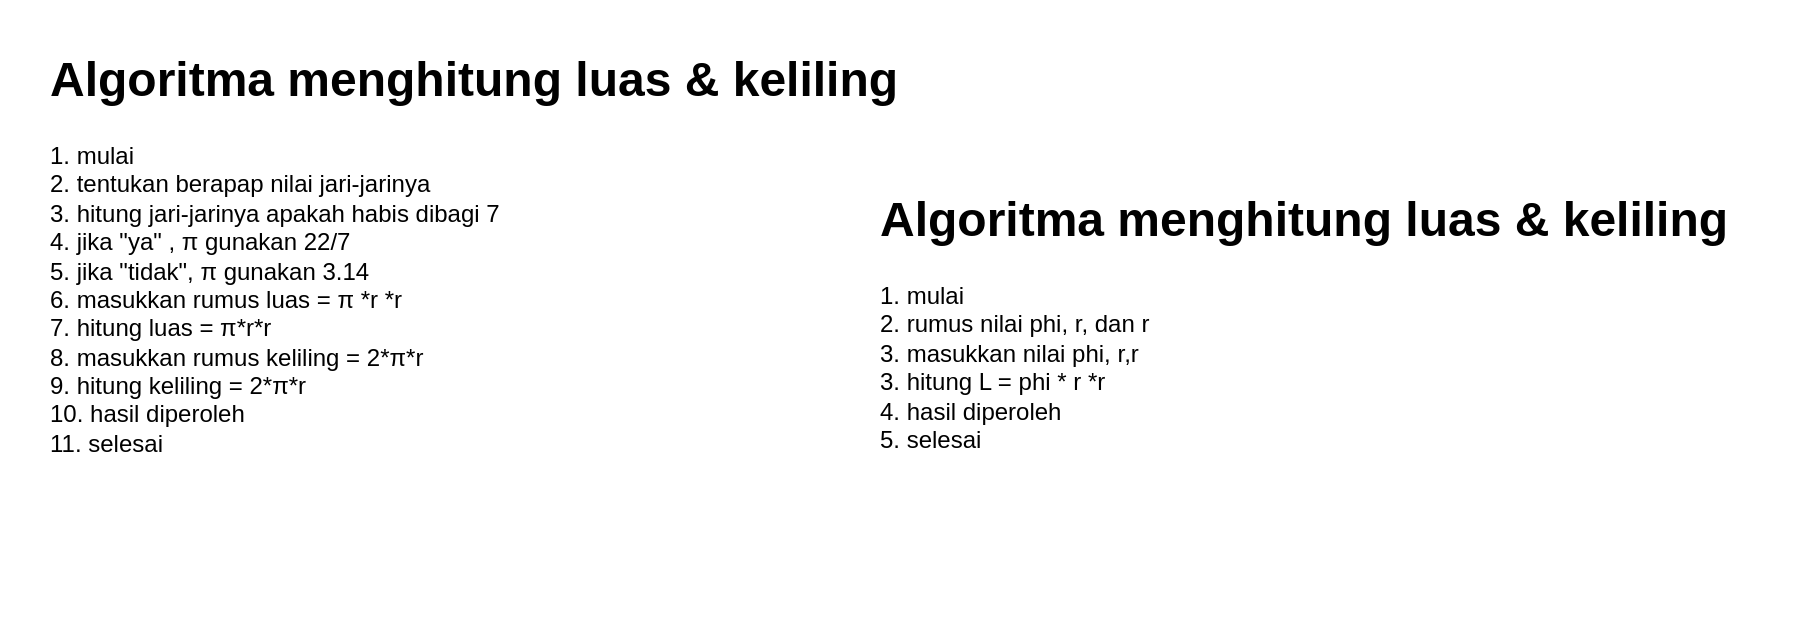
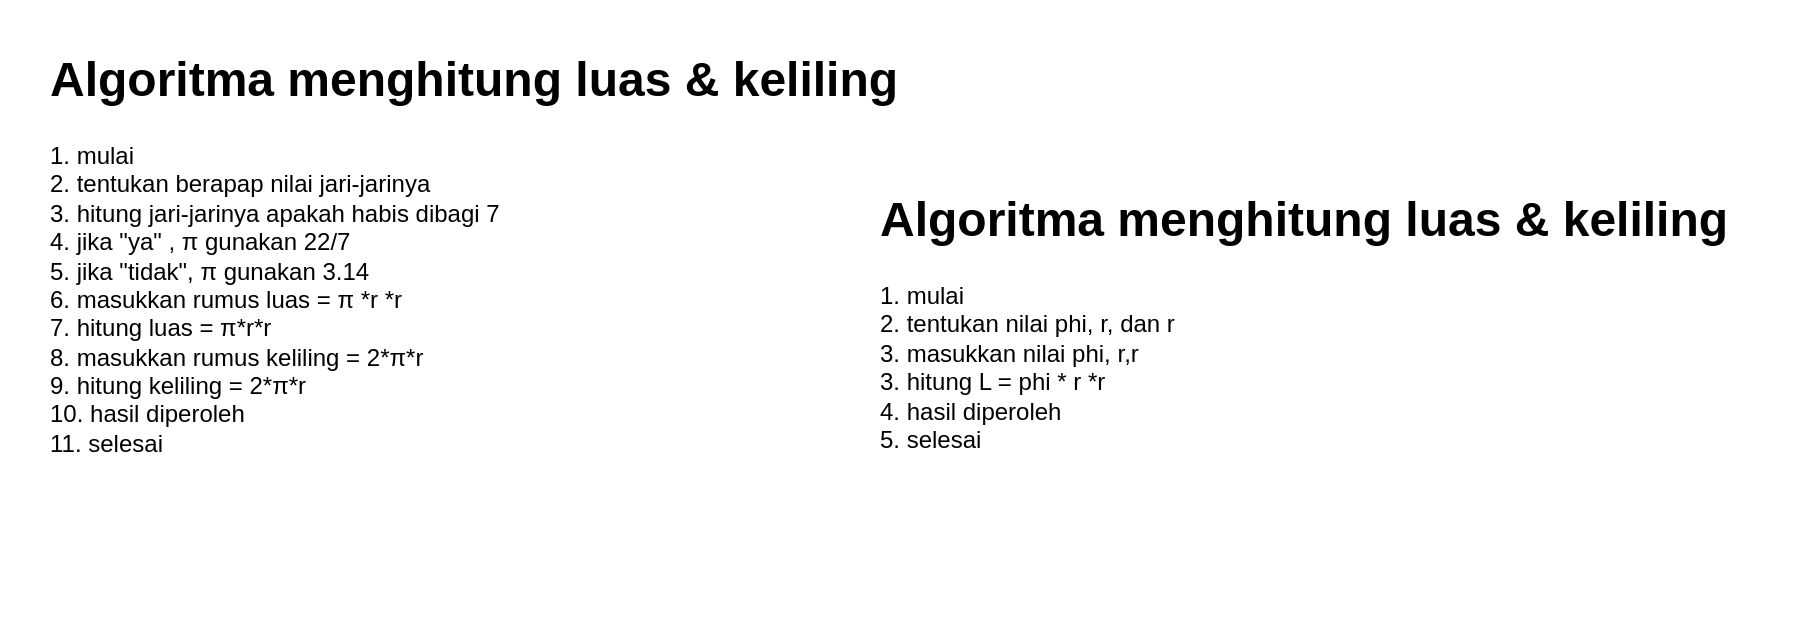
  <mxCell id="0" />
  <mxCell id="1" parent="0" />
  <mxCell id="2" value="&lt;h1&gt;Algoritma menghitung luas &amp;amp; keliling&lt;/h1&gt;&lt;p&gt;1. mulai&lt;br&gt;2. tentukan berapap nilai jari-jarinya&lt;br&gt;3. hitung jari-jarinya apakah habis dibagi 7&lt;br&gt;4. jika &quot;ya&quot; , π gunakan 22/7&lt;br&gt;5. jika &quot;tidak&quot;, π gunakan 3.14&lt;br&gt;6. masukkan rumus luas = π&amp;nbsp;*r *r&lt;br&gt;7. hitung luas =&amp;nbsp;π*r*r&lt;br&gt;8. masukkan rumus keliling = 2*π*r&lt;br&gt;9. hitung keliling = 2*π*r&lt;br style=&quot;border-color: var(--border-color);&quot;&gt;10. hasil diperoleh&lt;br&gt;11. selesai&lt;/p&gt;" style="text;html=1;strokeColor=none;fillColor=none;spacing=5;spacingTop=-20;whiteSpace=wrap;overflow=hidden;rounded=0;align=left;" parent="1" vertex="1"><mxGeometry x="20" y="20" width="440" height="270" as="geometry" /></mxCell>
- <mxCell id="3" value="&lt;h1&gt;Algoritma menghitung luas &amp;amp; keliling&lt;/h1&gt;&lt;p&gt;1. mulai&lt;br&gt;2. rumus nilai phi, r, dan r&lt;br&gt;3. masukkan nilai phi, r,r&lt;br&gt;3. hitung L = phi * r *r&lt;br&gt;4. hasil diperoleh&lt;br&gt;5. selesai&lt;/p&gt;" style="text;html=1;strokeColor=none;fillColor=none;spacing=5;spacingTop=-20;whiteSpace=wrap;overflow=hidden;rounded=0;align=left;" vertex="1" parent="1"><mxGeometry x="435" y="90" width="440" height="170" as="geometry" /></mxCell>
+ <mxCell id="3" value="&lt;h1&gt;Algoritma menghitung luas &amp;amp; keliling&lt;/h1&gt;&lt;p&gt;1. mulai&lt;br&gt;2. tentukan nilai phi, r, dan r&lt;br&gt;3. masukkan nilai phi, r,r&lt;br&gt;3. hitung L = phi * r *r&lt;br&gt;4. hasil diperoleh&lt;br&gt;5. selesai&lt;/p&gt;" style="text;html=1;strokeColor=none;fillColor=none;spacing=5;spacingTop=-20;whiteSpace=wrap;overflow=hidden;rounded=0;align=left;" vertex="1" parent="1"><mxGeometry x="435" y="90" width="440" height="170" as="geometry" /></mxCell>
